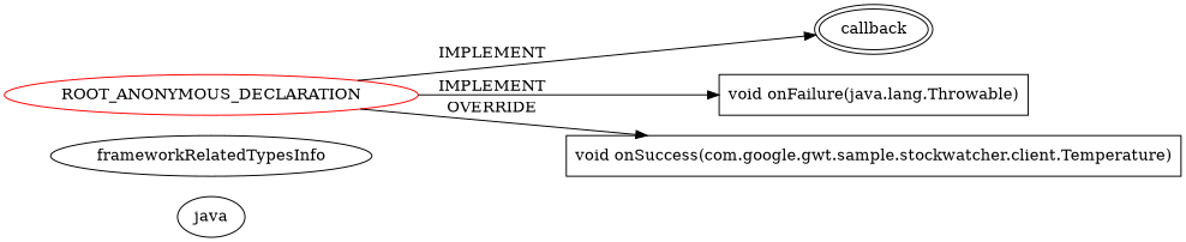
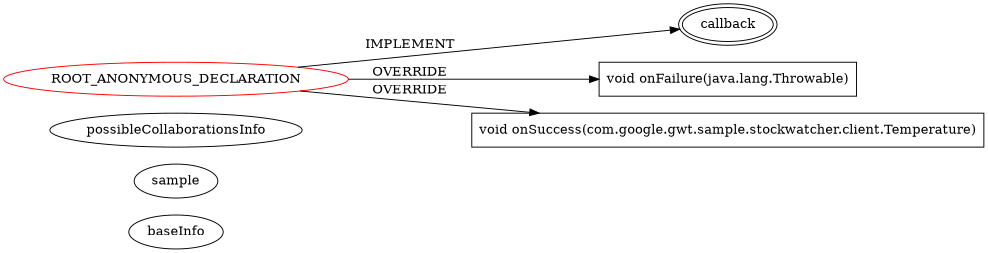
  digraph {
    rankdir=LR
-   baseInfo [category=extension_graph graphId=1077 isAnonymous=true possibleRelation=false label=java]
-   frameworkRelatedTypesInfo [0="com.google.gwt.user.client.rpc.AsyncCallback"]
+   baseInfo [category=extension_graph graphId=1077 isAnonymous=true possibleRelation=false]
+   frameworkRelatedTypesInfo [0="com.google.gwt.user.client.rpc.AsyncCallback" label=sample]
+   possibleCollaborationsInfo
    n4 [color=red isFrameworkType=false label=ROOT_ANONYMOUS_DECLARATION vertexType=ROOT_ANONYMOUS_DECLARATION]
    n5 [isFrameworkType=true label=callback peripheries=2 vertexType=OUTSIDE_VARIABLE_EXPRESION]
    n6 [isFrameworkType=false label="void onFailure(java.lang.Throwable)" shape=box vertexType=OVERRIDING_METHOD_DECLARATION]
    n7 [isFrameworkType=false label="void onSuccess(com.google.gwt.sample.stockwatcher.client.Temperature)" shape=box vertexType=OVERRIDING_METHOD_DECLARATION]
    n4 -> n5 [label=IMPLEMENT]
-   n4 -> n6 [label=IMPLEMENT]
+   n4 -> n6 [label=OVERRIDE]
    n4 -> n7 [label=OVERRIDE]
  }
